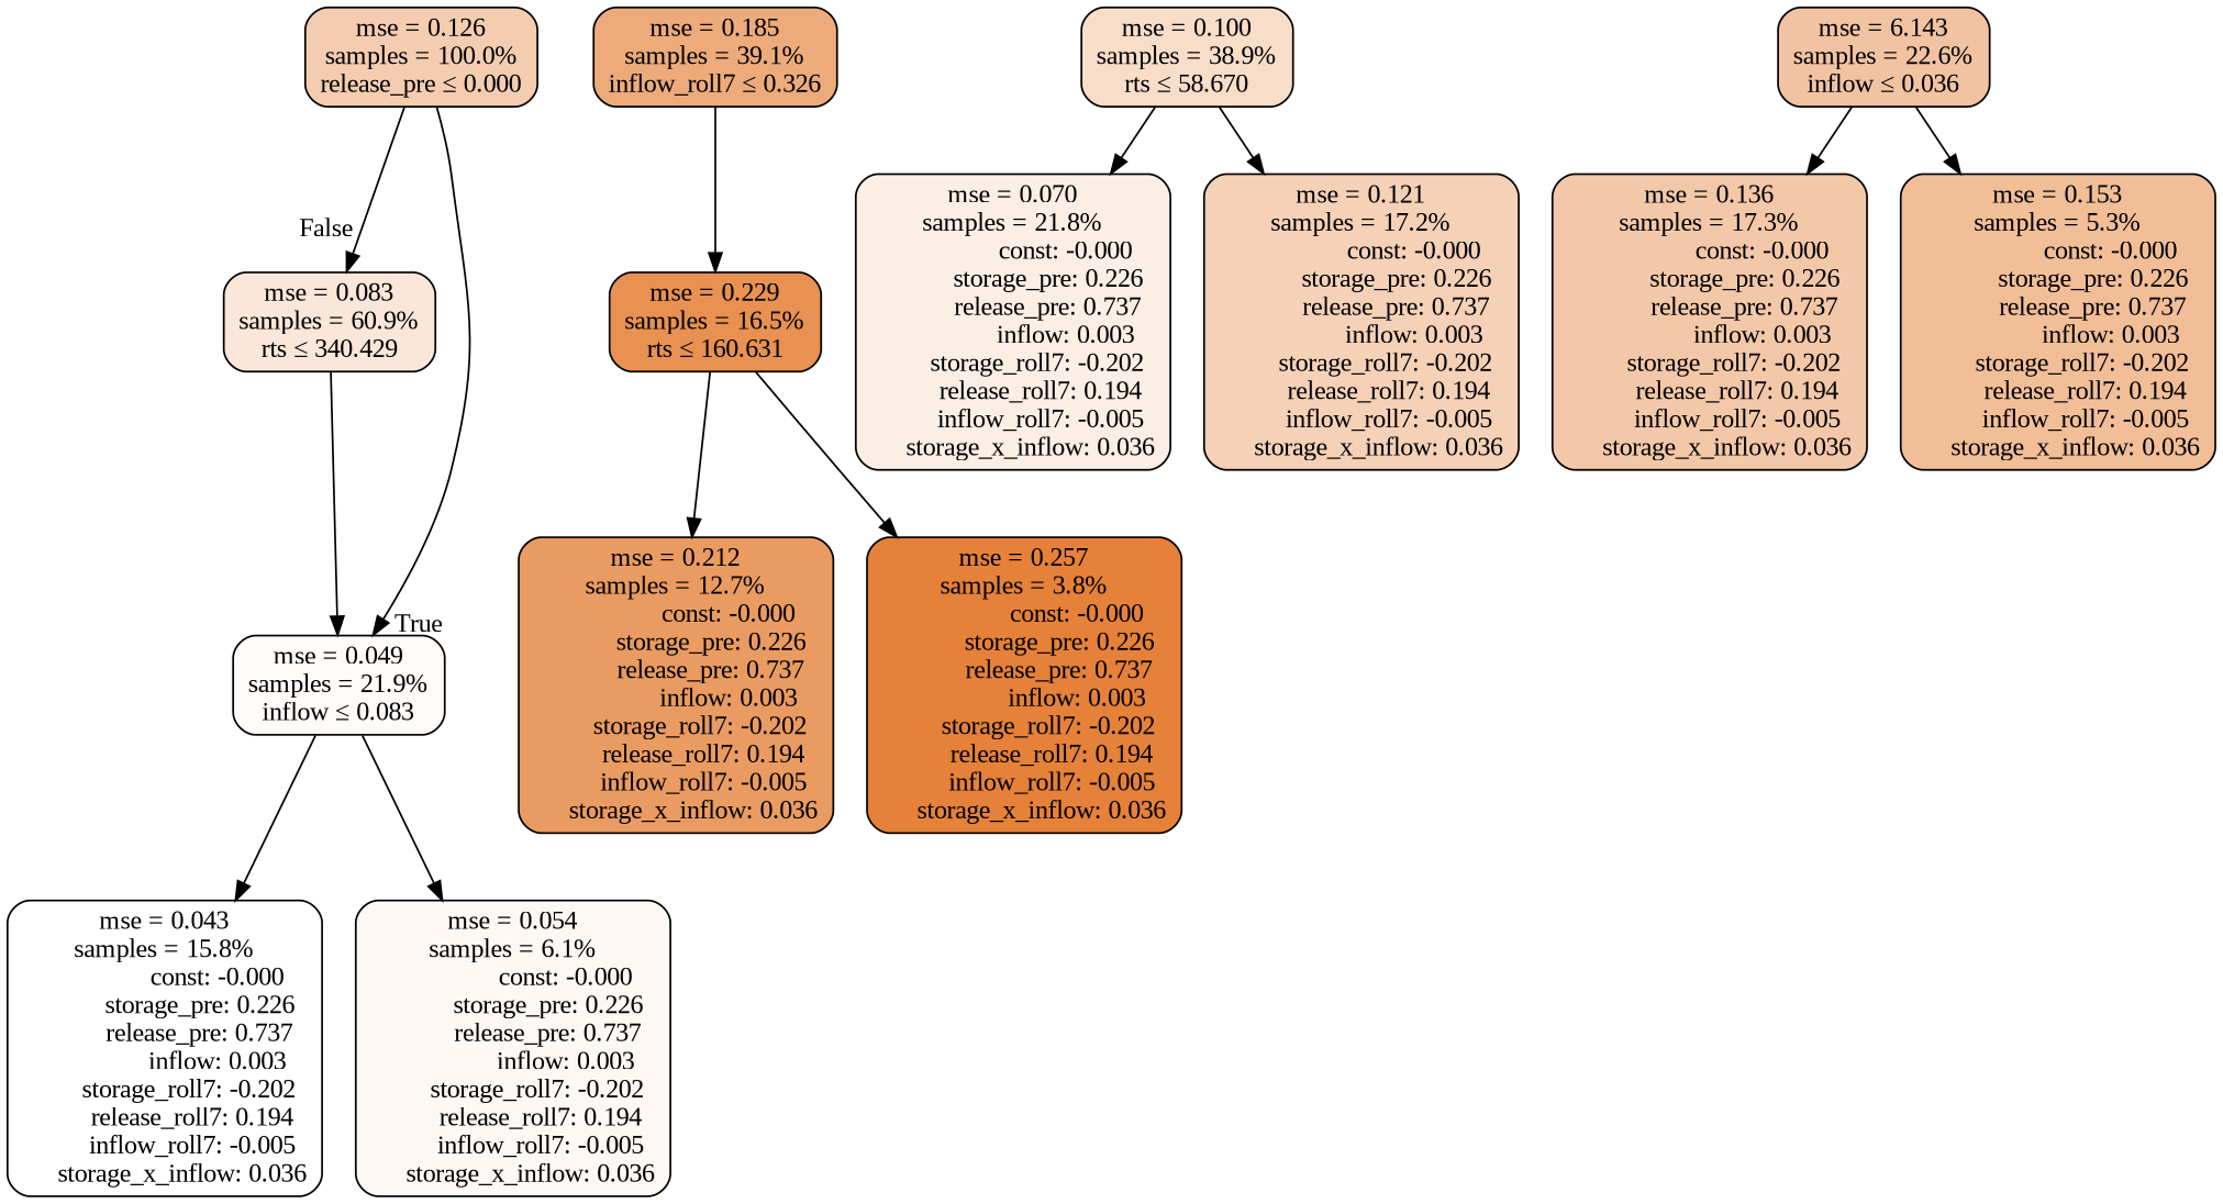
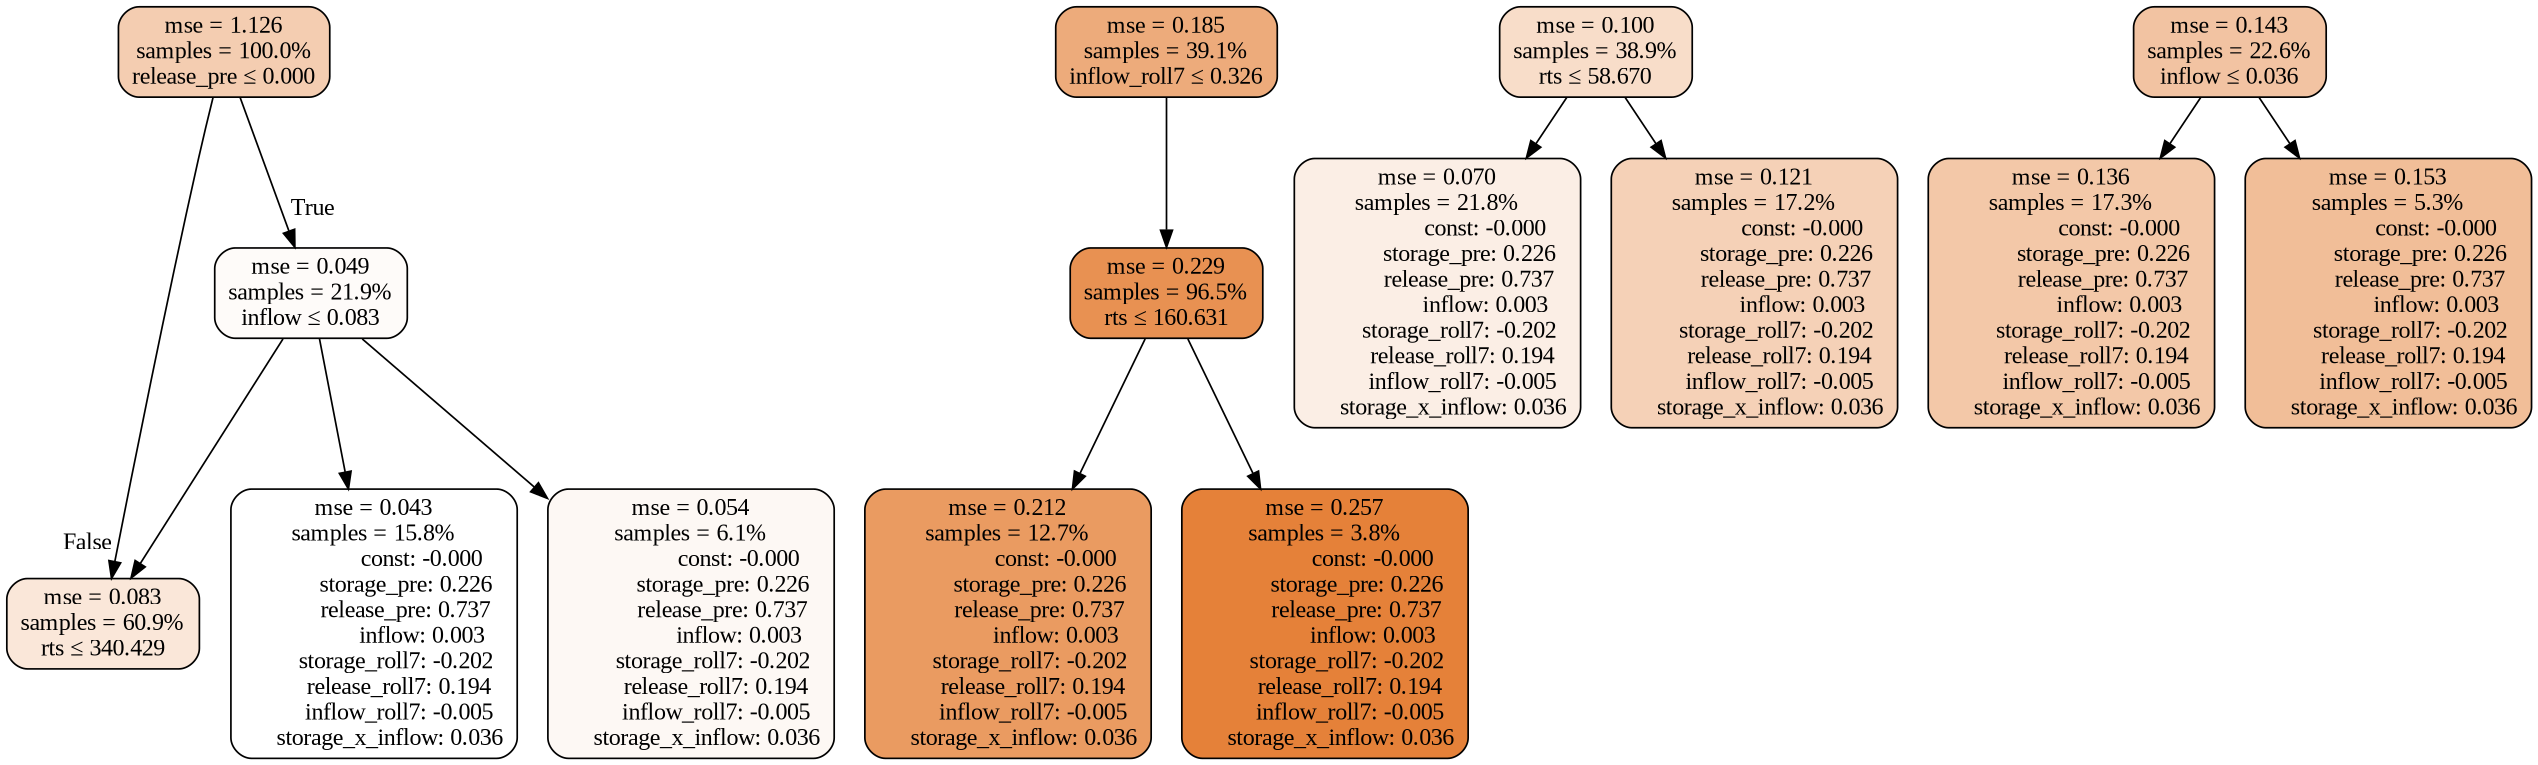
  digraph {
    fontname="Liberation Serif"
    node [color=black fontname="Liberation Serif" shape=rectangle style="filled, rounded"]
    edge [fontname="Liberation Serif"]
-   n1 [fillcolor="#f4cdb1" label="mse = 0.126\nsamples = 100.0%\nrelease_pre &le; 0.000"]
+   n1 [fillcolor="#f4cdb1" label="mse = 1.126\nsamples = 100.0%\nrelease_pre &le; 0.000"]
    n2 [fillcolor="#fae7d9" label="mse = 0.083\nsamples = 60.9%\nrts &le; 340.429"]
    n3 [fillcolor="#fefbf9" label="mse = 0.049\nsamples = 21.9%\ninflow &le; 0.083"]
    n4 [fillcolor="#edab7b" label="mse = 0.185\nsamples = 39.1%\ninflow_roll7 &le; 0.326"]
-   n5 [fillcolor="#e89152" label="mse = 0.229\nsamples = 16.5%\nrts &le; 160.631"]
+   n5 [fillcolor="#e89152" label="mse = 0.229\nsamples = 96.5%\nrts &le; 160.631"]
    n6 [fillcolor="#f8ddc9" label="mse = 0.100\nsamples = 38.9%\nrts &le; 58.670"]
    n7 [fillcolor="#fbeee5" label="mse = 0.070\nsamples = 21.8%\n               const: -0.000\n          storage_pre: 0.226\n          release_pre: 0.737\n               inflow: 0.003\n       storage_roll7: -0.202\n        release_roll7: 0.194\n        inflow_roll7: -0.005\n     storage_x_inflow: 0.036"]
    n8 [fillcolor="#f5d1b7" label="mse = 0.121\nsamples = 17.2%\n               const: -0.000\n          storage_pre: 0.226\n          release_pre: 0.737\n               inflow: 0.003\n       storage_roll7: -0.202\n        release_roll7: 0.194\n        inflow_roll7: -0.005\n     storage_x_inflow: 0.036"]
    n9 [fillcolor="#ffffff" label="mse = 0.043\nsamples = 15.8%\n               const: -0.000\n          storage_pre: 0.226\n          release_pre: 0.737\n               inflow: 0.003\n       storage_roll7: -0.202\n        release_roll7: 0.194\n        inflow_roll7: -0.005\n     storage_x_inflow: 0.036"]
    n10 [fillcolor="#fdf8f4" label="mse = 0.054\nsamples = 6.1%\n               const: -0.000\n          storage_pre: 0.226\n          release_pre: 0.737\n               inflow: 0.003\n       storage_roll7: -0.202\n        release_roll7: 0.194\n        inflow_roll7: -0.005\n     storage_x_inflow: 0.036"]
-   n11 [fillcolor="#f2c3a2" label="mse = 6.143\nsamples = 22.6%\ninflow &le; 0.036"]
+   n11 [fillcolor="#f2c3a2" label="mse = 0.143\nsamples = 22.6%\ninflow &le; 0.036"]
    n12 [fillcolor="#f3c8a8" label="mse = 0.136\nsamples = 17.3%\n               const: -0.000\n          storage_pre: 0.226\n          release_pre: 0.737\n               inflow: 0.003\n       storage_roll7: -0.202\n        release_roll7: 0.194\n        inflow_roll7: -0.005\n     storage_x_inflow: 0.036"]
    n13 [fillcolor="#f1be98" label="mse = 0.153\nsamples = 5.3%\n               const: -0.000\n          storage_pre: 0.226\n          release_pre: 0.737\n               inflow: 0.003\n       storage_roll7: -0.202\n        release_roll7: 0.194\n        inflow_roll7: -0.005\n     storage_x_inflow: 0.036"]
    n14 [fillcolor="#ea9b61" label="mse = 0.212\nsamples = 12.7%\n               const: -0.000\n          storage_pre: 0.226\n          release_pre: 0.737\n               inflow: 0.003\n       storage_roll7: -0.202\n        release_roll7: 0.194\n        inflow_roll7: -0.005\n     storage_x_inflow: 0.036"]
    n15 [fillcolor="#e58139" label="mse = 0.257\nsamples = 3.8%\n               const: -0.000\n          storage_pre: 0.226\n          release_pre: 0.737\n               inflow: 0.003\n       storage_roll7: -0.202\n        release_roll7: 0.194\n        inflow_roll7: -0.005\n     storage_x_inflow: 0.036"]
    n1 -> n2 [headlabel=False labelangle=45 labeldistance=2.5]
    n1 -> n3 [headlabel=True labelangle=-45 labeldistance=2.5]
-   n2 -> n3
+   n3 -> n2
    n3 -> n9
    n3 -> n10
    n4 -> n5
    n5 -> n14
    n5 -> n15
    n6 -> n7
    n6 -> n8
    n11 -> n12
    n11 -> n13
  }
